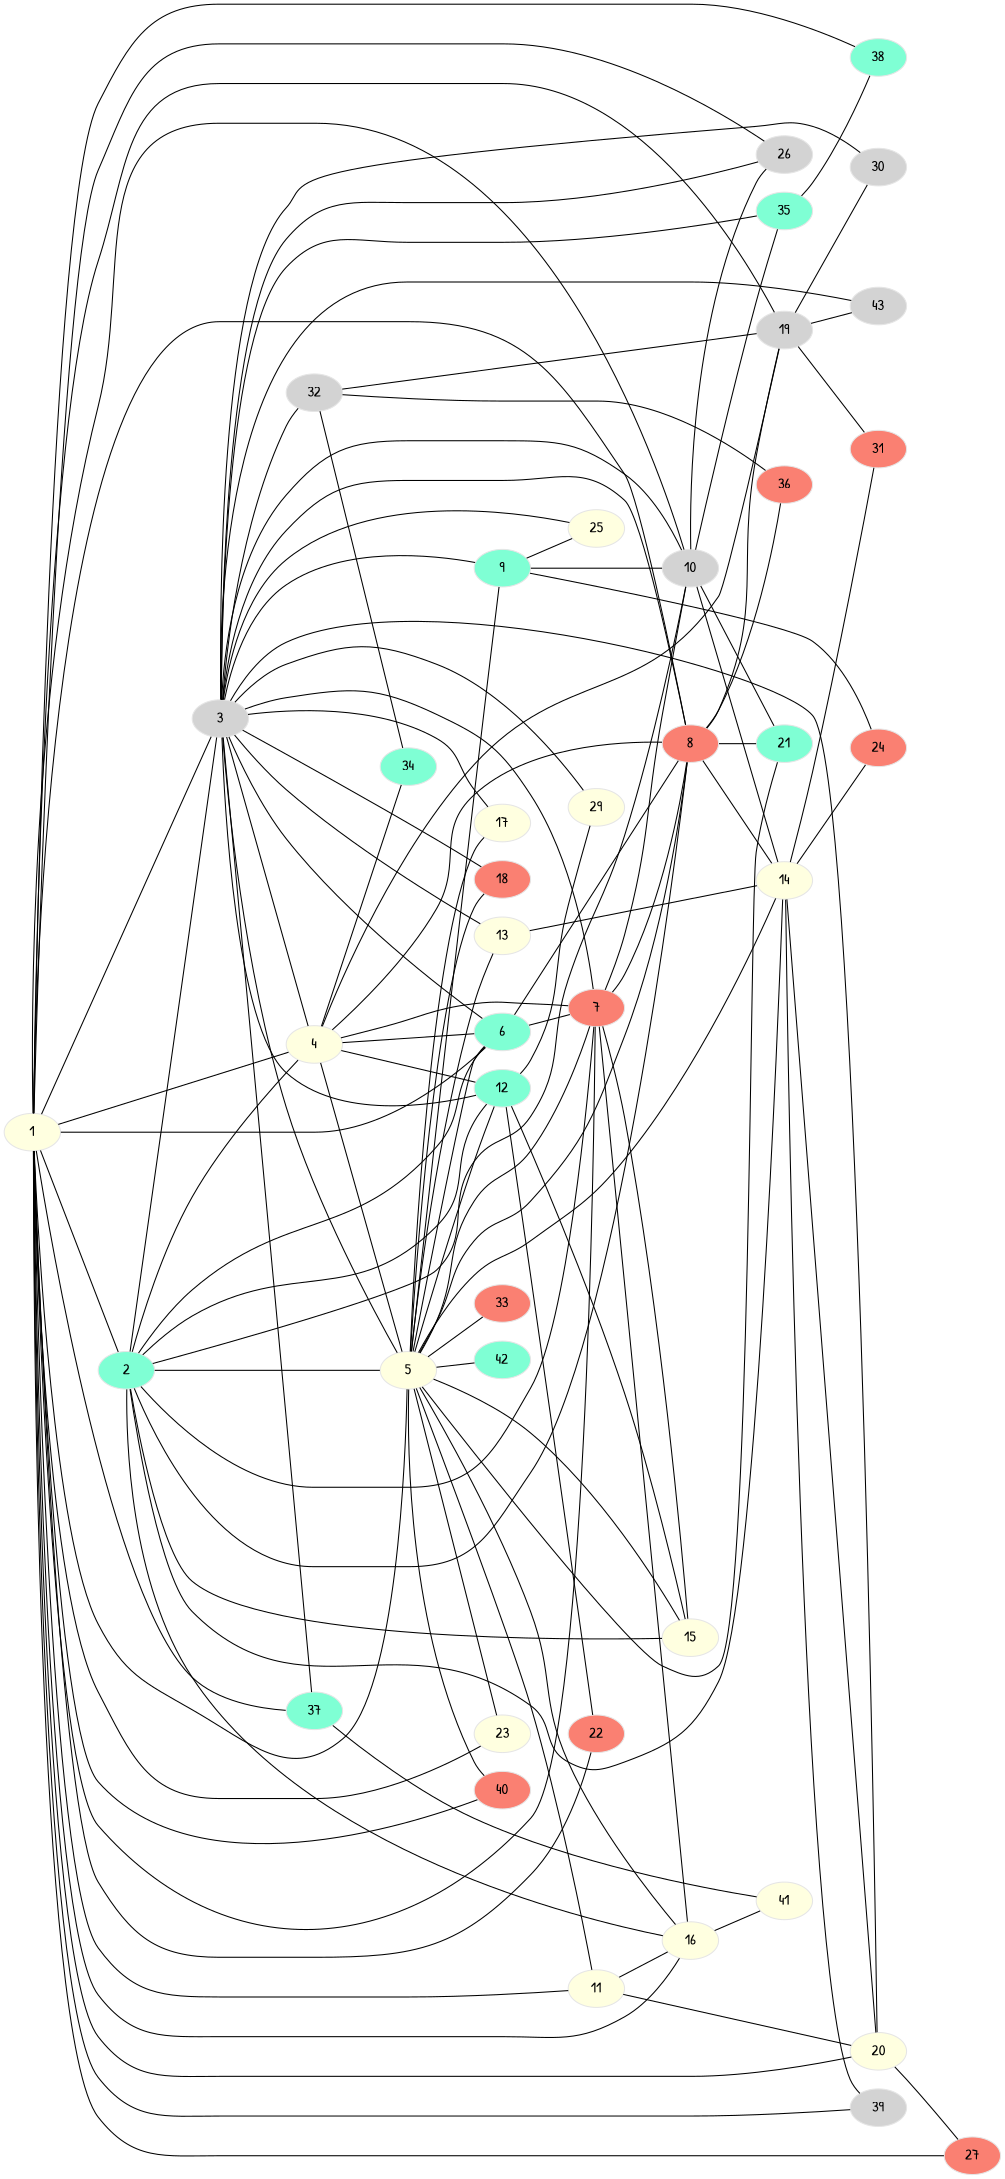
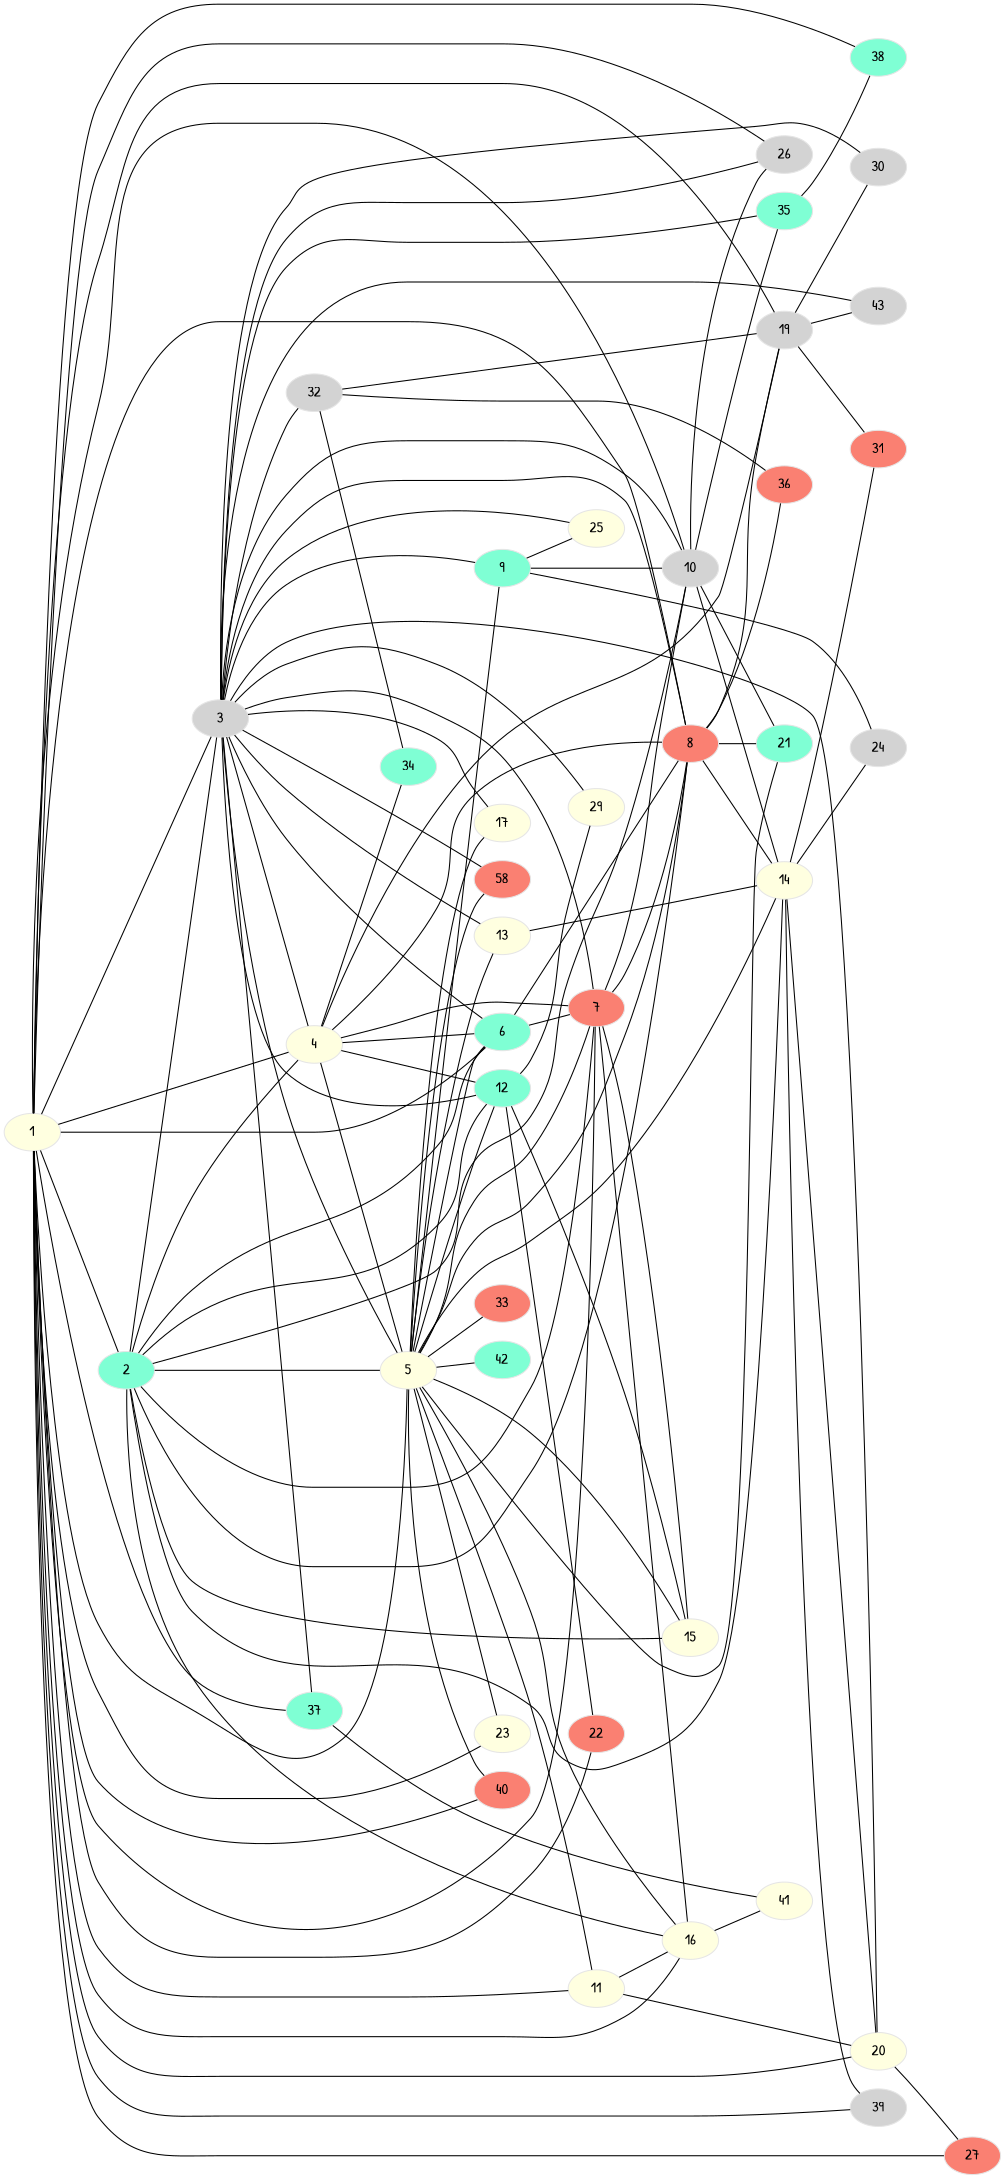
  graph {
    fontname="Patrick Hand"
    rankdir=LR
    node [color=gray90 fillcolor=lightyellow fontname="Patrick Hand" style=filled]
    edge [fontname="Patrick Hand" weight=1.0]
    2 [fillcolor=aquamarine]
    1
    3 [fillcolor=lightgrey]
    4
    5
    6 [fillcolor=aquamarine]
    7 [fillcolor=salmon]
    8 [fillcolor=salmon]
    10 [fillcolor=lightgrey]
    11
    16
    19 [fillcolor=lightgrey]
    20
    22 [fillcolor=salmon]
    23
    26 [fillcolor=lightgrey]
    27 [fillcolor=salmon]
    37 [fillcolor=aquamarine]
    38 [fillcolor=aquamarine]
    39 [fillcolor=lightgrey]
    40 [fillcolor=salmon]
    12 [fillcolor=aquamarine]
    14
    15
    9 [fillcolor=aquamarine]
    13
    17
-   18 [fillcolor=salmon]
+   18 [fillcolor=salmon label=58]
    25
    29
    30 [fillcolor=lightgrey]
    32 [fillcolor=lightgrey]
    35 [fillcolor=aquamarine]
    43 [fillcolor=lightgrey]
    34 [fillcolor=aquamarine]
    21 [fillcolor=aquamarine]
    33 [fillcolor=salmon]
    42 [fillcolor=aquamarine]
    36 [fillcolor=salmon]
    41
    31 [fillcolor=salmon]
-   24 [fillcolor=salmon]
+   24 [fillcolor=lightgrey]
    2 -- 3 [weight=2.0]
    2 -- 4 [weight=3.0]
    2 -- 5 [weight=3.0]
    2 -- 6 [weight=2.0]
    2 -- 7 [weight=3.0]
    2 -- 8 [weight=3.0]
    2 -- 10
    2 -- 16
    2 -- 12 [weight=3.0]
    2 -- 14
    2 -- 15 [weight=6.0]
    1 -- 2 [weight=4.0]
    1 -- 3 [weight=3.0]
    1 -- 4 [weight=3.0]
    1 -- 5 [weight=4.0]
    1 -- 6 [weight=10.0]
    1 -- 7 [weight=2.0]
    1 -- 8 [weight=4.0]
    1 -- 10 [weight=2.0]
    1 -- 11
    1 -- 16 [weight=2.0]
    1 -- 19 [weight=2.0]
    1 -- 20 [weight=3.0]
    1 -- 22
    1 -- 23
    1 -- 26
    1 -- 27 [weight=2.0]
    1 -- 37
    1 -- 38
    1 -- 39
    1 -- 40
    3 -- 4
    3 -- 5
    3 -- 6 [weight=2.0]
    3 -- 7
    3 -- 8
    3 -- 10 [weight=2.0]
    3 -- 20
    3 -- 26
    3 -- 37
    3 -- 12
    3 -- 9
    3 -- 13
    3 -- 17
    3 -- 18
    3 -- 25
    3 -- 29
    3 -- 30
    3 -- 32
    3 -- 35
    3 -- 43
    4 -- 5
    4 -- 6
    4 -- 7
    4 -- 8
    4 -- 19
    4 -- 12
    4 -- 34
    5 -- 6
    5 -- 7
    5 -- 8
    5 -- 11
    5 -- 16
    5 -- 23
    5 -- 40
    5 -- 12
    5 -- 14
    5 -- 15 [weight=2.0]
    5 -- 9
    5 -- 13
    5 -- 17
    5 -- 18
    5 -- 21
    5 -- 33
    5 -- 42
    6 -- 7
    6 -- 8 [weight=2.0]
    7 -- 8
    7 -- 10 [weight=10.0]
    7 -- 16
    7 -- 15
    8 -- 19 [weight=2.0]
    8 -- 14
    8 -- 21
    8 -- 36
    10 -- 26
    10 -- 14
    10 -- 35
    10 -- 21
    11 -- 16
    11 -- 20
    16 -- 41
    19 -- 30
    19 -- 43
    19 -- 31
    20 -- 27
    37 -- 41
    12 -- 22
    12 -- 15
    12 -- 29
    14 -- 20
    14 -- 39
    14 -- 31
    14 -- 24
    9 -- 10
    9 -- 25
    9 -- 24
    13 -- 14
    32 -- 19
    32 -- 34
    32 -- 36
    35 -- 38
  }
